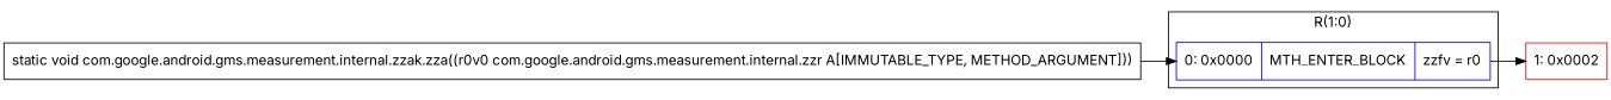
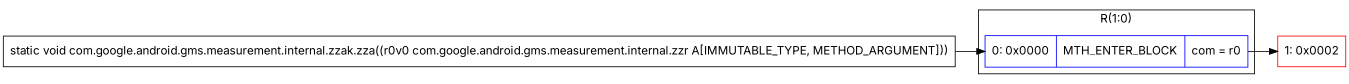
  digraph {
    rankdir=LR
    fontname=Inter
    node [shape=record fontname=Inter]
    edge [fontname=Inter]
-   n1 [color=blue label="{0\:\ 0x0000|MTH_ENTER_BLOCK\l|zzfv = r0\l}"]
+   n1 [color=blue label="{0\:\ 0x0000|MTH_ENTER_BLOCK\l|com = r0\l}"]
    n2 [color=red label="{1\:\ 0x0002}"]
    n3 [label="{static void com.google.android.gms.measurement.internal.zzak.zza((r0v0 com.google.android.gms.measurement.internal.zzr A[IMMUTABLE_TYPE, METHOD_ARGUMENT])) }"]
    subgraph cluster_1 {
      label="R(1:0)"
      n1
    }
    n1 -> n2
    n3 -> n1
  }
